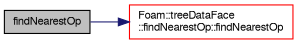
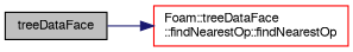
  digraph {
    rankdir=LR
    node [fontname=FreeSans fontsize=10 shape=record]
-   n1 [color=black fillcolor=grey75 fontcolor=black height=0.2 label=findNearestOp style=filled width=0.4]
+   n1 [color=black fillcolor=grey75 fontcolor=black height=0.2 label=treeDataFace style=filled width=0.4]
    n2 [color=red height=0.2 label="Foam::treeDataFace\l::findNearestOp::findNearestOp" width=0.4]
    n1 -> n2 [color=midnightblue fontname=FreeSans fontsize=10 labelfontname=FreeSans labelfontsize=10 style=solid]
  }
